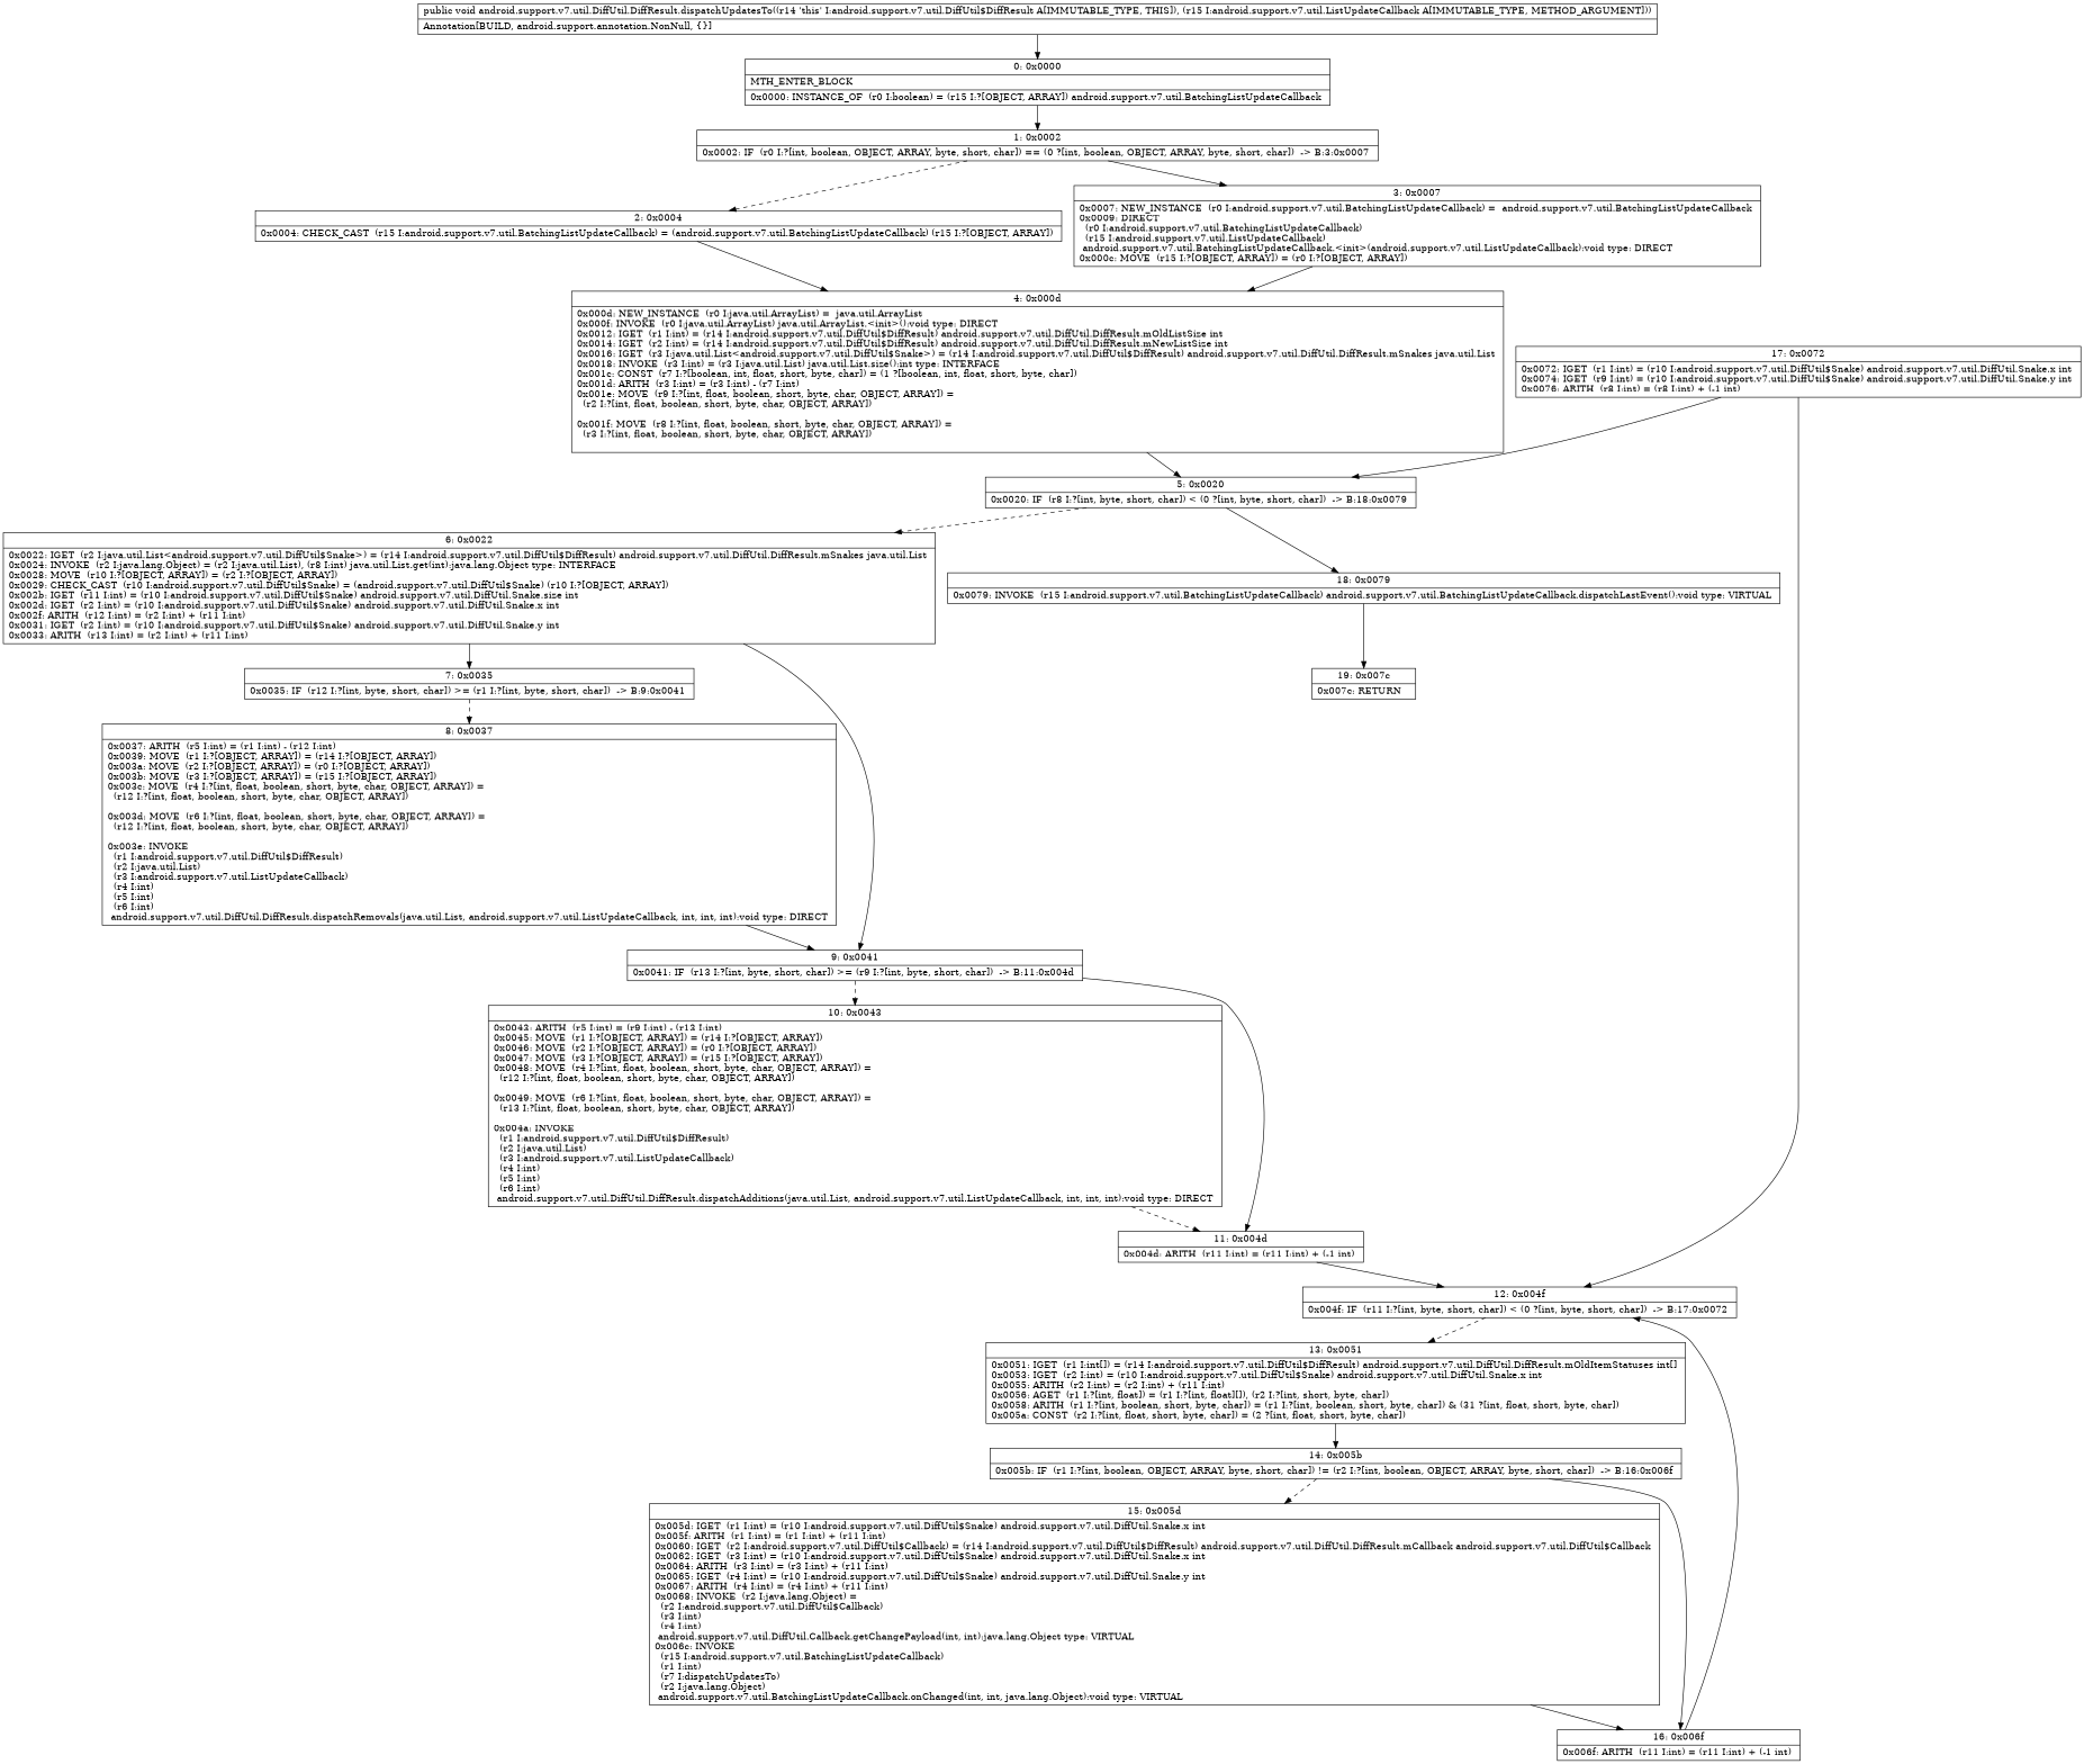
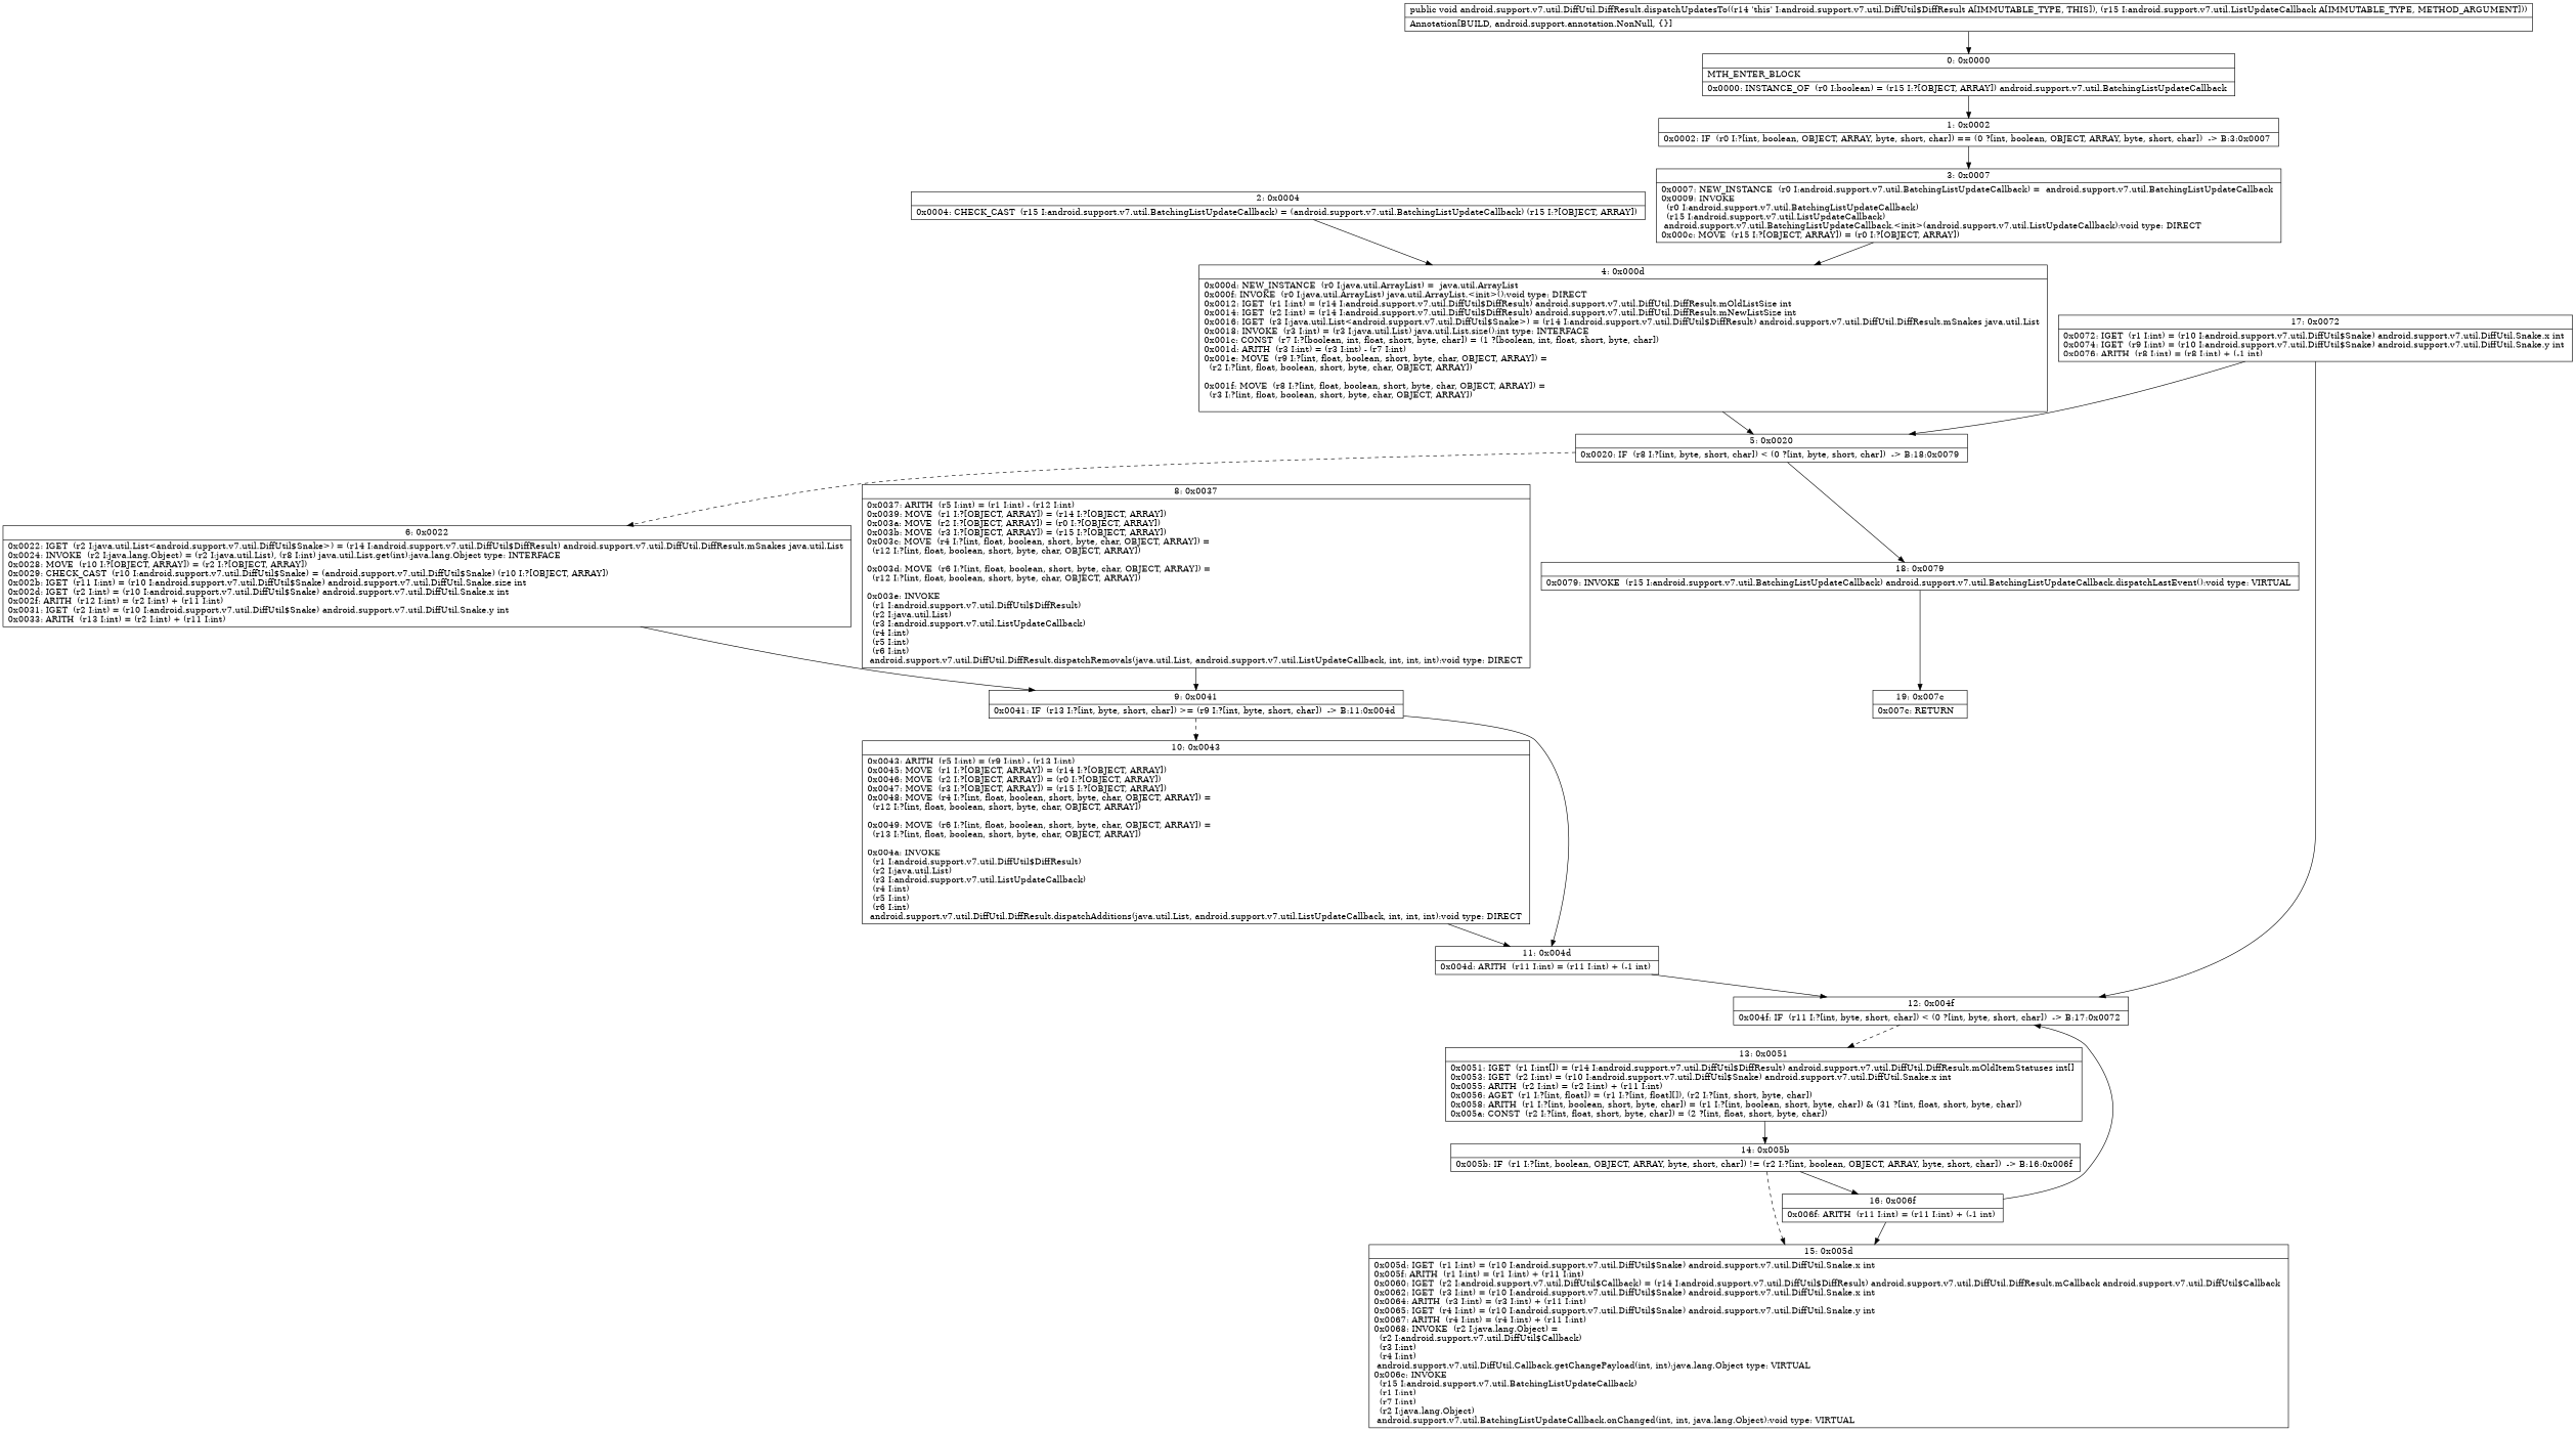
  digraph {
    node [shape=record]
    n1 [label="{0\:\ 0x0000|MTH_ENTER_BLOCK\l|0x0000: INSTANCE_OF  (r0 I:boolean) = (r15 I:?[OBJECT, ARRAY]) android.support.v7.util.BatchingListUpdateCallback \l}"]
    n2 [label="{1\:\ 0x0002|0x0002: IF  (r0 I:?[int, boolean, OBJECT, ARRAY, byte, short, char]) == (0 ?[int, boolean, OBJECT, ARRAY, byte, short, char])  \-\> B:3:0x0007 \l}"]
    n3 [label="{2\:\ 0x0004|0x0004: CHECK_CAST  (r15 I:android.support.v7.util.BatchingListUpdateCallback) = (android.support.v7.util.BatchingListUpdateCallback) (r15 I:?[OBJECT, ARRAY]) \l}"]
-   n4 [label="{3\:\ 0x0007|0x0007: NEW_INSTANCE  (r0 I:android.support.v7.util.BatchingListUpdateCallback) =  android.support.v7.util.BatchingListUpdateCallback \l0x0009: DIRECT  \l  (r0 I:android.support.v7.util.BatchingListUpdateCallback)\l  (r15 I:android.support.v7.util.ListUpdateCallback)\l android.support.v7.util.BatchingListUpdateCallback.\<init\>(android.support.v7.util.ListUpdateCallback):void type: DIRECT \l0x000c: MOVE  (r15 I:?[OBJECT, ARRAY]) = (r0 I:?[OBJECT, ARRAY]) \l}"]
+   n4 [label="{3\:\ 0x0007|0x0007: NEW_INSTANCE  (r0 I:android.support.v7.util.BatchingListUpdateCallback) =  android.support.v7.util.BatchingListUpdateCallback \l0x0009: INVOKE  \l  (r0 I:android.support.v7.util.BatchingListUpdateCallback)\l  (r15 I:android.support.v7.util.ListUpdateCallback)\l android.support.v7.util.BatchingListUpdateCallback.\<init\>(android.support.v7.util.ListUpdateCallback):void type: DIRECT \l0x000c: MOVE  (r15 I:?[OBJECT, ARRAY]) = (r0 I:?[OBJECT, ARRAY]) \l}"]
    n5 [label="{4\:\ 0x000d|0x000d: NEW_INSTANCE  (r0 I:java.util.ArrayList) =  java.util.ArrayList \l0x000f: INVOKE  (r0 I:java.util.ArrayList) java.util.ArrayList.\<init\>():void type: DIRECT \l0x0012: IGET  (r1 I:int) = (r14 I:android.support.v7.util.DiffUtil$DiffResult) android.support.v7.util.DiffUtil.DiffResult.mOldListSize int \l0x0014: IGET  (r2 I:int) = (r14 I:android.support.v7.util.DiffUtil$DiffResult) android.support.v7.util.DiffUtil.DiffResult.mNewListSize int \l0x0016: IGET  (r3 I:java.util.List\<android.support.v7.util.DiffUtil$Snake\>) = (r14 I:android.support.v7.util.DiffUtil$DiffResult) android.support.v7.util.DiffUtil.DiffResult.mSnakes java.util.List \l0x0018: INVOKE  (r3 I:int) = (r3 I:java.util.List) java.util.List.size():int type: INTERFACE \l0x001c: CONST  (r7 I:?[boolean, int, float, short, byte, char]) = (1 ?[boolean, int, float, short, byte, char]) \l0x001d: ARITH  (r3 I:int) = (r3 I:int) \- (r7 I:int) \l0x001e: MOVE  (r9 I:?[int, float, boolean, short, byte, char, OBJECT, ARRAY]) = \l  (r2 I:?[int, float, boolean, short, byte, char, OBJECT, ARRAY])\l \l0x001f: MOVE  (r8 I:?[int, float, boolean, short, byte, char, OBJECT, ARRAY]) = \l  (r3 I:?[int, float, boolean, short, byte, char, OBJECT, ARRAY])\l \l}"]
    n6 [label="{5\:\ 0x0020|0x0020: IF  (r8 I:?[int, byte, short, char]) \< (0 ?[int, byte, short, char])  \-\> B:18:0x0079 \l}"]
    n7 [label="{6\:\ 0x0022|0x0022: IGET  (r2 I:java.util.List\<android.support.v7.util.DiffUtil$Snake\>) = (r14 I:android.support.v7.util.DiffUtil$DiffResult) android.support.v7.util.DiffUtil.DiffResult.mSnakes java.util.List \l0x0024: INVOKE  (r2 I:java.lang.Object) = (r2 I:java.util.List), (r8 I:int) java.util.List.get(int):java.lang.Object type: INTERFACE \l0x0028: MOVE  (r10 I:?[OBJECT, ARRAY]) = (r2 I:?[OBJECT, ARRAY]) \l0x0029: CHECK_CAST  (r10 I:android.support.v7.util.DiffUtil$Snake) = (android.support.v7.util.DiffUtil$Snake) (r10 I:?[OBJECT, ARRAY]) \l0x002b: IGET  (r11 I:int) = (r10 I:android.support.v7.util.DiffUtil$Snake) android.support.v7.util.DiffUtil.Snake.size int \l0x002d: IGET  (r2 I:int) = (r10 I:android.support.v7.util.DiffUtil$Snake) android.support.v7.util.DiffUtil.Snake.x int \l0x002f: ARITH  (r12 I:int) = (r2 I:int) + (r11 I:int) \l0x0031: IGET  (r2 I:int) = (r10 I:android.support.v7.util.DiffUtil$Snake) android.support.v7.util.DiffUtil.Snake.y int \l0x0033: ARITH  (r13 I:int) = (r2 I:int) + (r11 I:int) \l}"]
    n8 [label="{18\:\ 0x0079|0x0079: INVOKE  (r15 I:android.support.v7.util.BatchingListUpdateCallback) android.support.v7.util.BatchingListUpdateCallback.dispatchLastEvent():void type: VIRTUAL \l}"]
-   n9 [label="{7\:\ 0x0035|0x0035: IF  (r12 I:?[int, byte, short, char]) \>= (r1 I:?[int, byte, short, char])  \-\> B:9:0x0041 \l}"]
    n10 [label="{9\:\ 0x0041|0x0041: IF  (r13 I:?[int, byte, short, char]) \>= (r9 I:?[int, byte, short, char])  \-\> B:11:0x004d \l}"]
    n11 [label="{19\:\ 0x007c|0x007c: RETURN   \l}"]
    n12 [label="{8\:\ 0x0037|0x0037: ARITH  (r5 I:int) = (r1 I:int) \- (r12 I:int) \l0x0039: MOVE  (r1 I:?[OBJECT, ARRAY]) = (r14 I:?[OBJECT, ARRAY]) \l0x003a: MOVE  (r2 I:?[OBJECT, ARRAY]) = (r0 I:?[OBJECT, ARRAY]) \l0x003b: MOVE  (r3 I:?[OBJECT, ARRAY]) = (r15 I:?[OBJECT, ARRAY]) \l0x003c: MOVE  (r4 I:?[int, float, boolean, short, byte, char, OBJECT, ARRAY]) = \l  (r12 I:?[int, float, boolean, short, byte, char, OBJECT, ARRAY])\l \l0x003d: MOVE  (r6 I:?[int, float, boolean, short, byte, char, OBJECT, ARRAY]) = \l  (r12 I:?[int, float, boolean, short, byte, char, OBJECT, ARRAY])\l \l0x003e: INVOKE  \l  (r1 I:android.support.v7.util.DiffUtil$DiffResult)\l  (r2 I:java.util.List)\l  (r3 I:android.support.v7.util.ListUpdateCallback)\l  (r4 I:int)\l  (r5 I:int)\l  (r6 I:int)\l android.support.v7.util.DiffUtil.DiffResult.dispatchRemovals(java.util.List, android.support.v7.util.ListUpdateCallback, int, int, int):void type: DIRECT \l}"]
    n13 [label="{10\:\ 0x0043|0x0043: ARITH  (r5 I:int) = (r9 I:int) \- (r13 I:int) \l0x0045: MOVE  (r1 I:?[OBJECT, ARRAY]) = (r14 I:?[OBJECT, ARRAY]) \l0x0046: MOVE  (r2 I:?[OBJECT, ARRAY]) = (r0 I:?[OBJECT, ARRAY]) \l0x0047: MOVE  (r3 I:?[OBJECT, ARRAY]) = (r15 I:?[OBJECT, ARRAY]) \l0x0048: MOVE  (r4 I:?[int, float, boolean, short, byte, char, OBJECT, ARRAY]) = \l  (r12 I:?[int, float, boolean, short, byte, char, OBJECT, ARRAY])\l \l0x0049: MOVE  (r6 I:?[int, float, boolean, short, byte, char, OBJECT, ARRAY]) = \l  (r13 I:?[int, float, boolean, short, byte, char, OBJECT, ARRAY])\l \l0x004a: INVOKE  \l  (r1 I:android.support.v7.util.DiffUtil$DiffResult)\l  (r2 I:java.util.List)\l  (r3 I:android.support.v7.util.ListUpdateCallback)\l  (r4 I:int)\l  (r5 I:int)\l  (r6 I:int)\l android.support.v7.util.DiffUtil.DiffResult.dispatchAdditions(java.util.List, android.support.v7.util.ListUpdateCallback, int, int, int):void type: DIRECT \l}"]
    n14 [label="{11\:\ 0x004d|0x004d: ARITH  (r11 I:int) = (r11 I:int) + (\-1 int) \l}"]
    n15 [label="{12\:\ 0x004f|0x004f: IF  (r11 I:?[int, byte, short, char]) \< (0 ?[int, byte, short, char])  \-\> B:17:0x0072 \l}"]
    n16 [label="{13\:\ 0x0051|0x0051: IGET  (r1 I:int[]) = (r14 I:android.support.v7.util.DiffUtil$DiffResult) android.support.v7.util.DiffUtil.DiffResult.mOldItemStatuses int[] \l0x0053: IGET  (r2 I:int) = (r10 I:android.support.v7.util.DiffUtil$Snake) android.support.v7.util.DiffUtil.Snake.x int \l0x0055: ARITH  (r2 I:int) = (r2 I:int) + (r11 I:int) \l0x0056: AGET  (r1 I:?[int, float]) = (r1 I:?[int, float][]), (r2 I:?[int, short, byte, char]) \l0x0058: ARITH  (r1 I:?[int, boolean, short, byte, char]) = (r1 I:?[int, boolean, short, byte, char]) & (31 ?[int, float, short, byte, char]) \l0x005a: CONST  (r2 I:?[int, float, short, byte, char]) = (2 ?[int, float, short, byte, char]) \l}"]
    n17 [label="{14\:\ 0x005b|0x005b: IF  (r1 I:?[int, boolean, OBJECT, ARRAY, byte, short, char]) != (r2 I:?[int, boolean, OBJECT, ARRAY, byte, short, char])  \-\> B:16:0x006f \l}"]
    n18 [label="{17\:\ 0x0072|0x0072: IGET  (r1 I:int) = (r10 I:android.support.v7.util.DiffUtil$Snake) android.support.v7.util.DiffUtil.Snake.x int \l0x0074: IGET  (r9 I:int) = (r10 I:android.support.v7.util.DiffUtil$Snake) android.support.v7.util.DiffUtil.Snake.y int \l0x0076: ARITH  (r8 I:int) = (r8 I:int) + (\-1 int) \l}"]
-   n19 [label="{15\:\ 0x005d|0x005d: IGET  (r1 I:int) = (r10 I:android.support.v7.util.DiffUtil$Snake) android.support.v7.util.DiffUtil.Snake.x int \l0x005f: ARITH  (r1 I:int) = (r1 I:int) + (r11 I:int) \l0x0060: IGET  (r2 I:android.support.v7.util.DiffUtil$Callback) = (r14 I:android.support.v7.util.DiffUtil$DiffResult) android.support.v7.util.DiffUtil.DiffResult.mCallback android.support.v7.util.DiffUtil$Callback \l0x0062: IGET  (r3 I:int) = (r10 I:android.support.v7.util.DiffUtil$Snake) android.support.v7.util.DiffUtil.Snake.x int \l0x0064: ARITH  (r3 I:int) = (r3 I:int) + (r11 I:int) \l0x0065: IGET  (r4 I:int) = (r10 I:android.support.v7.util.DiffUtil$Snake) android.support.v7.util.DiffUtil.Snake.y int \l0x0067: ARITH  (r4 I:int) = (r4 I:int) + (r11 I:int) \l0x0068: INVOKE  (r2 I:java.lang.Object) = \l  (r2 I:android.support.v7.util.DiffUtil$Callback)\l  (r3 I:int)\l  (r4 I:int)\l android.support.v7.util.DiffUtil.Callback.getChangePayload(int, int):java.lang.Object type: VIRTUAL \l0x006c: INVOKE  \l  (r15 I:android.support.v7.util.BatchingListUpdateCallback)\l  (r1 I:int)\l  (r7 I:dispatchUpdatesTo)\l  (r2 I:java.lang.Object)\l android.support.v7.util.BatchingListUpdateCallback.onChanged(int, int, java.lang.Object):void type: VIRTUAL \l}"]
+   n19 [label="{15\:\ 0x005d|0x005d: IGET  (r1 I:int) = (r10 I:android.support.v7.util.DiffUtil$Snake) android.support.v7.util.DiffUtil.Snake.x int \l0x005f: ARITH  (r1 I:int) = (r1 I:int) + (r11 I:int) \l0x0060: IGET  (r2 I:android.support.v7.util.DiffUtil$Callback) = (r14 I:android.support.v7.util.DiffUtil$DiffResult) android.support.v7.util.DiffUtil.DiffResult.mCallback android.support.v7.util.DiffUtil$Callback \l0x0062: IGET  (r3 I:int) = (r10 I:android.support.v7.util.DiffUtil$Snake) android.support.v7.util.DiffUtil.Snake.x int \l0x0064: ARITH  (r3 I:int) = (r3 I:int) + (r11 I:int) \l0x0065: IGET  (r4 I:int) = (r10 I:android.support.v7.util.DiffUtil$Snake) android.support.v7.util.DiffUtil.Snake.y int \l0x0067: ARITH  (r4 I:int) = (r4 I:int) + (r11 I:int) \l0x0068: INVOKE  (r2 I:java.lang.Object) = \l  (r2 I:android.support.v7.util.DiffUtil$Callback)\l  (r3 I:int)\l  (r4 I:int)\l android.support.v7.util.DiffUtil.Callback.getChangePayload(int, int):java.lang.Object type: VIRTUAL \l0x006c: INVOKE  \l  (r15 I:android.support.v7.util.BatchingListUpdateCallback)\l  (r1 I:int)\l  (r7 I:int)\l  (r2 I:java.lang.Object)\l android.support.v7.util.BatchingListUpdateCallback.onChanged(int, int, java.lang.Object):void type: VIRTUAL \l}"]
    n20 [label="{16\:\ 0x006f|0x006f: ARITH  (r11 I:int) = (r11 I:int) + (\-1 int) \l}"]
    n21 [label="{public void android.support.v7.util.DiffUtil.DiffResult.dispatchUpdatesTo((r14 'this' I:android.support.v7.util.DiffUtil$DiffResult A[IMMUTABLE_TYPE, THIS]), (r15 I:android.support.v7.util.ListUpdateCallback A[IMMUTABLE_TYPE, METHOD_ARGUMENT]))  | Annotation[BUILD, android.support.annotation.NonNull, \{\}]\l}"]
    n1 -> n2
-   n2 -> n3 [style=dashed]
    n2 -> n4
    n3 -> n5
    n4 -> n5
    n5 -> n6
    n6 -> n7 [style=dashed]
    n6 -> n8
-   n7 -> n9
    n7 -> n10
    n8 -> n11
-   n9 -> n12 [style=dashed]
    n10 -> n13 [style=dashed]
    n10 -> n14
    n12 -> n10
-   n13 -> n14 [style=dashed]
+   n13 -> n14
    n14 -> n15
    n15 -> n16 [style=dashed]
    n16 -> n17
    n17 -> n19 [style=dashed]
    n17 -> n20
    n18 -> n6
    n18 -> n15
-   n19 -> n20
+   n20 -> n19
    n20 -> n15
    n21 -> n1
  }
